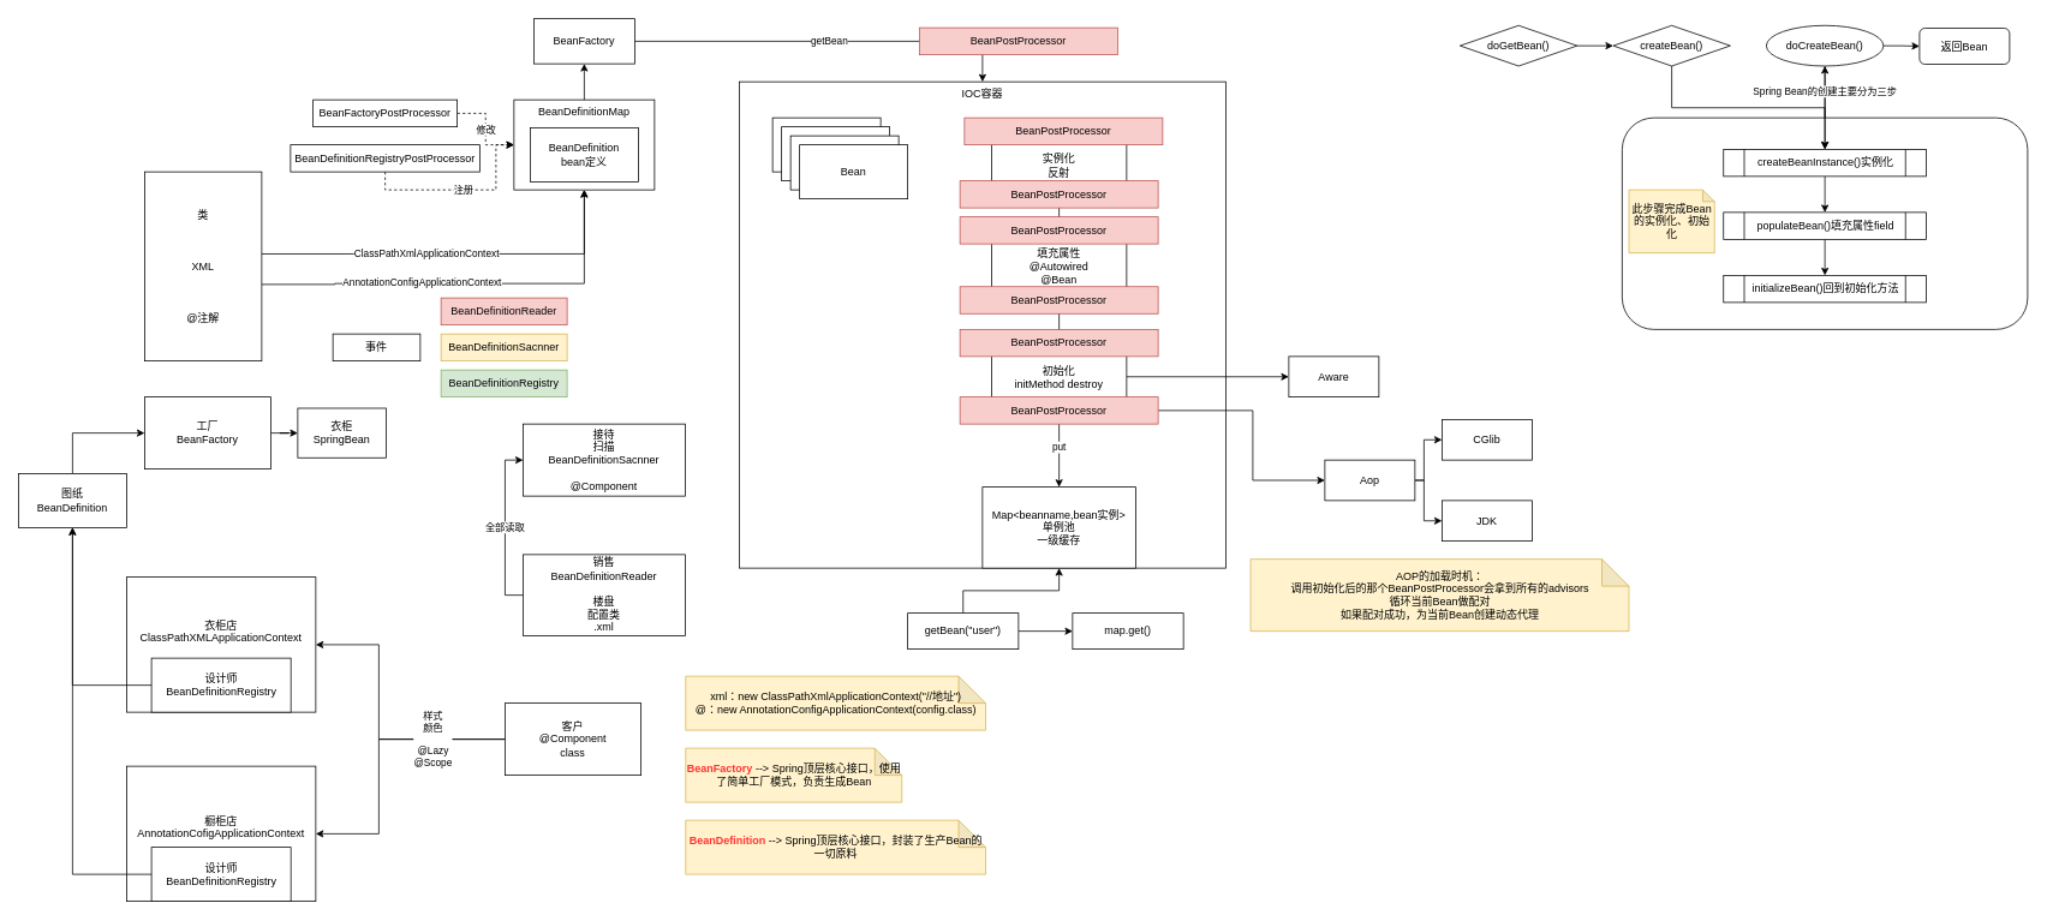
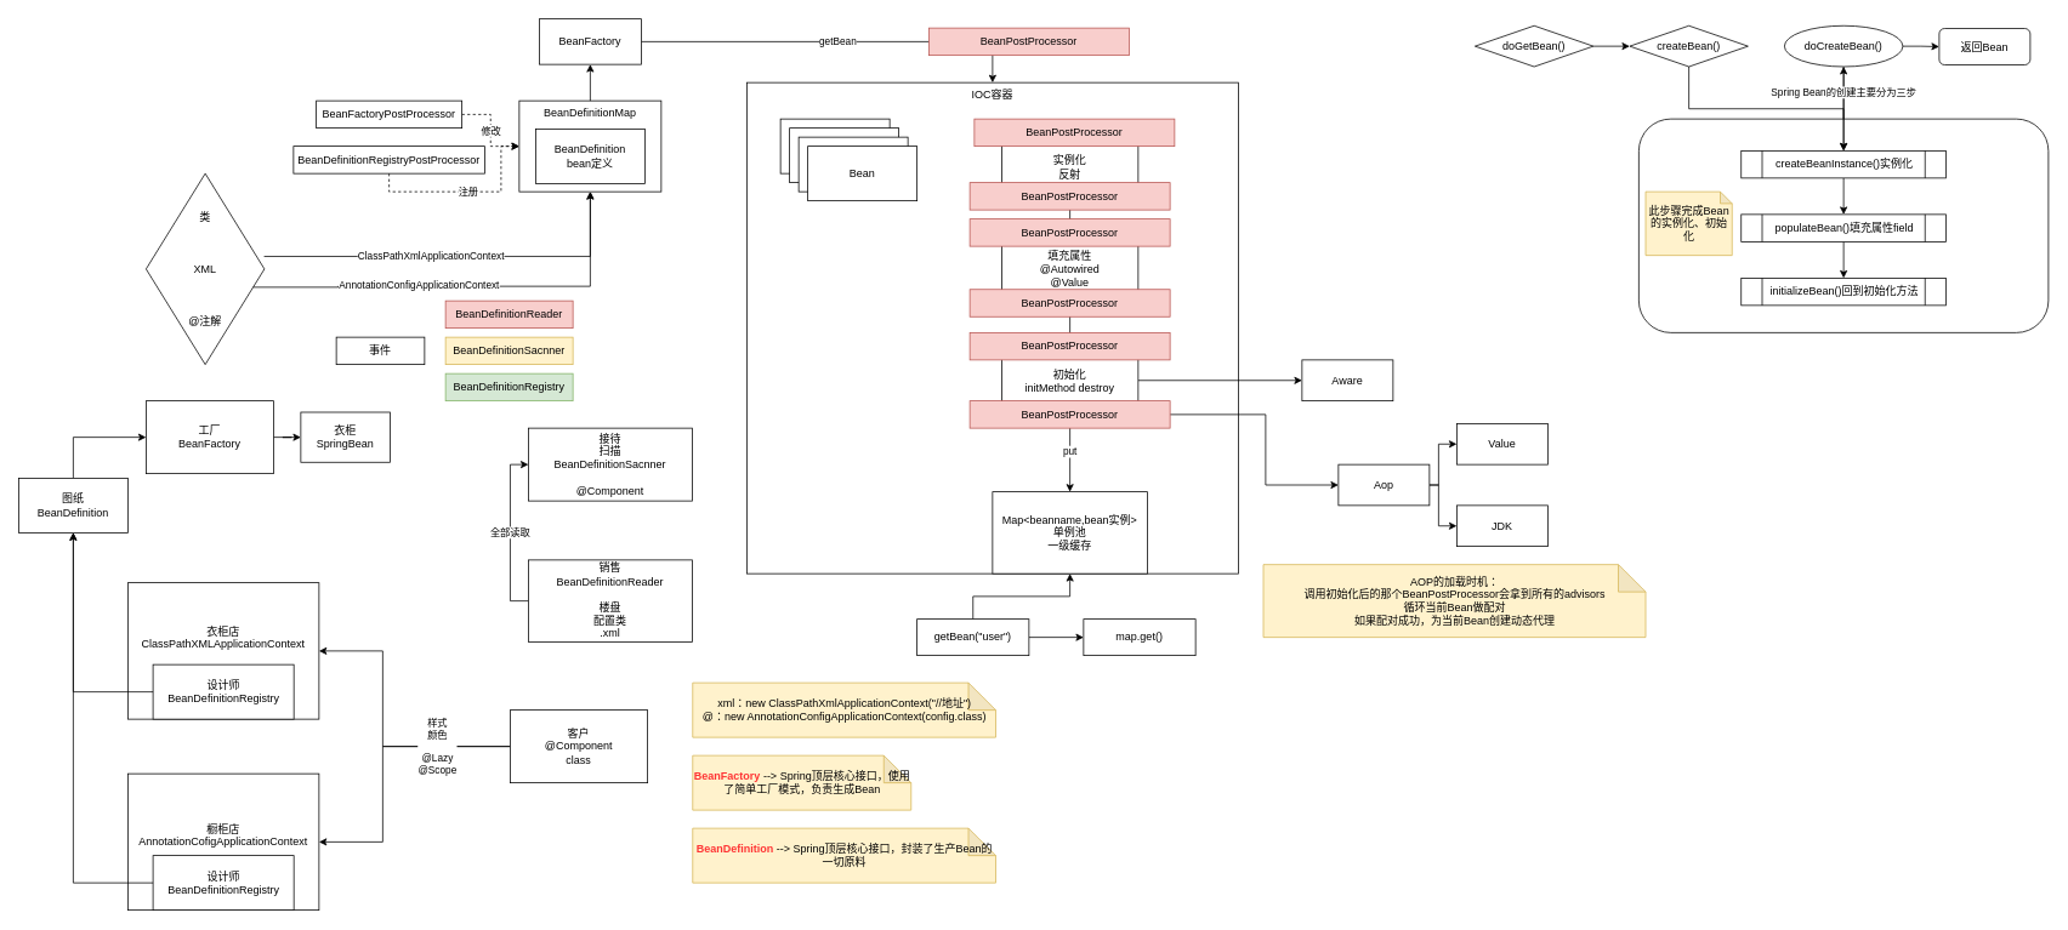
  <mxCell id="0" />
  <mxCell id="1" parent="0" />
  <mxCell id="2" value="" style="edgeStyle=orthogonalEdgeStyle;rounded=0;orthogonalLoop=1;jettySize=auto;html=1;" parent="1" source="3" target="81" edge="1"><mxGeometry relative="1" as="geometry" /></mxCell>
  <mxCell id="3" value="" style="rounded=1;whiteSpace=wrap;html=1;" parent="1" vertex="1"><mxGeometry x="1800" y="130" width="450" height="235" as="geometry" /></mxCell>
  <mxCell id="4" value="ClassPathXmlApplicationContext" style="edgeStyle=orthogonalEdgeStyle;rounded=0;orthogonalLoop=1;jettySize=auto;html=1;exitX=0.997;exitY=0.434;exitDx=0;exitDy=0;entryX=0.5;entryY=1;entryDx=0;entryDy=0;exitPerimeter=0;" parent="1" source="5" target="8" edge="1"><mxGeometry x="-0.148" relative="1" as="geometry"><mxPoint x="300" y="279.5" as="sourcePoint" /><mxPoint x="648" y="172" as="targetPoint" /><mxPoint as="offset" /></mxGeometry></mxCell>
- <mxCell id="5" value="类&lt;br&gt;&lt;br&gt;&lt;br&gt;&lt;br&gt;XML&lt;br&gt;&lt;br&gt;&lt;br&gt;&lt;br&gt;@注解" style="rounded=0;whiteSpace=wrap;html=1;" parent="1" vertex="1"><mxGeometry x="160" y="190" width="130" height="210" as="geometry" /></mxCell>
+ <mxCell id="5" value="类&lt;br&gt;&lt;br&gt;&lt;br&gt;&lt;br&gt;XML&lt;br&gt;&lt;br&gt;&lt;br&gt;&lt;br&gt;@注解" style="rhombus;whiteSpace=wrap;html=1;" parent="1" vertex="1"><mxGeometry x="160" y="190" width="130" height="210" as="geometry" /></mxCell>
  <mxCell id="6" value="AnnotationConfigApplicationContext" style="edgeStyle=orthogonalEdgeStyle;rounded=0;orthogonalLoop=1;jettySize=auto;html=1;" parent="1" source="5" target="8" edge="1"><mxGeometry x="-0.228" y="1" relative="1" as="geometry"><mxPoint x="350" y="340" as="sourcePoint" /><mxPoint x="648" y="184" as="targetPoint" /><Array as="points"><mxPoint x="371" y="315" /><mxPoint x="648" y="314" /></Array><mxPoint as="offset" /></mxGeometry></mxCell>
  <mxCell id="7" value="" style="group" parent="1" vertex="1" connectable="0"><mxGeometry x="570" y="110" width="156" height="100" as="geometry" /></mxCell>
  <mxCell id="8" value="BeanDefinitionMap&lt;br&gt;&lt;br&gt;&lt;br&gt;&lt;br&gt;&lt;br&gt;&lt;br&gt;" style="rounded=0;whiteSpace=wrap;html=1;" parent="7" vertex="1"><mxGeometry width="156" height="100" as="geometry" /></mxCell>
  <mxCell id="9" value="BeanDefinition&lt;br&gt;bean定义" style="rounded=0;whiteSpace=wrap;html=1;" parent="7" vertex="1"><mxGeometry x="18" y="31" width="120" height="60" as="geometry" /></mxCell>
  <mxCell id="10" value="修改" style="edgeStyle=orthogonalEdgeStyle;rounded=0;orthogonalLoop=1;jettySize=auto;html=1;exitX=1;exitY=0.5;exitDx=0;exitDy=0;dashed=1;" parent="1" source="11" target="8" edge="1"><mxGeometry relative="1" as="geometry" /></mxCell>
  <mxCell id="11" value="BeanFactoryPostProcessor" style="rounded=0;whiteSpace=wrap;html=1;" parent="1" vertex="1"><mxGeometry x="347" y="110" width="160" height="30" as="geometry" /></mxCell>
  <mxCell id="12" value="注册" style="edgeStyle=orthogonalEdgeStyle;rounded=0;orthogonalLoop=1;jettySize=auto;html=1;exitX=0.5;exitY=1;exitDx=0;exitDy=0;entryX=0;entryY=0.5;entryDx=0;entryDy=0;dashed=1;" parent="1" source="13" target="8" edge="1"><mxGeometry relative="1" as="geometry"><Array as="points"><mxPoint x="427" y="210" /><mxPoint x="550" y="210" /><mxPoint x="550" y="160" /></Array></mxGeometry></mxCell>
  <mxCell id="13" value="BeanDefinitionRegistryPostProcessor" style="rounded=0;whiteSpace=wrap;html=1;" parent="1" vertex="1"><mxGeometry x="322" y="160" width="210" height="30" as="geometry" /></mxCell>
  <mxCell id="14" value="" style="group" parent="1" vertex="1" connectable="0"><mxGeometry x="369" y="330" width="260" height="110" as="geometry" /></mxCell>
  <mxCell id="15" value="BeanDefinitionReader" style="rounded=0;whiteSpace=wrap;html=1;fillColor=#f8cecc;strokeColor=#b85450;" parent="14" vertex="1"><mxGeometry x="120" width="140" height="30" as="geometry" /></mxCell>
  <mxCell id="16" value="BeanDefinitionSacnner" style="rounded=0;whiteSpace=wrap;html=1;fillColor=#fff2cc;strokeColor=#d6b656;" parent="14" vertex="1"><mxGeometry x="120" y="40" width="140" height="30" as="geometry" /></mxCell>
  <mxCell id="17" value="BeanDefinitionRegistry" style="rounded=0;whiteSpace=wrap;html=1;fillColor=#d5e8d4;strokeColor=#82b366;" parent="14" vertex="1"><mxGeometry x="120" y="80" width="140" height="30" as="geometry" /></mxCell>
  <mxCell id="18" value="事件" style="rounded=0;whiteSpace=wrap;html=1;" parent="14" vertex="1"><mxGeometry y="40" width="97" height="30" as="geometry" /></mxCell>
  <mxCell id="19" value="getBean" style="edgeStyle=orthogonalEdgeStyle;rounded=0;orthogonalLoop=1;jettySize=auto;html=1;" parent="1" source="20" target="22" edge="1"><mxGeometry relative="1" as="geometry" /></mxCell>
  <mxCell id="20" value="BeanFactory" style="whiteSpace=wrap;html=1;rounded=0;" parent="1" vertex="1"><mxGeometry x="592" y="20" width="112" height="50" as="geometry" /></mxCell>
  <mxCell id="21" value="" style="edgeStyle=orthogonalEdgeStyle;rounded=0;orthogonalLoop=1;jettySize=auto;html=1;" parent="1" source="8" target="20" edge="1"><mxGeometry relative="1" as="geometry" /></mxCell>
  <mxCell id="22" value="IOC容器" style="rounded=0;whiteSpace=wrap;html=1;verticalAlign=top;" parent="1" vertex="1"><mxGeometry x="820" y="90" width="540" height="540" as="geometry" /></mxCell>
  <mxCell id="23" value="" style="rounded=0;whiteSpace=wrap;html=1;" parent="1" vertex="1"><mxGeometry x="857" y="130" width="120" height="60" as="geometry" /></mxCell>
  <mxCell id="24" value="" style="rounded=0;whiteSpace=wrap;html=1;" parent="1" vertex="1"><mxGeometry x="867" y="140" width="120" height="60" as="geometry" /></mxCell>
  <mxCell id="25" value="" style="rounded=0;whiteSpace=wrap;html=1;" parent="1" vertex="1"><mxGeometry x="877" y="150" width="120" height="60" as="geometry" /></mxCell>
  <mxCell id="26" value="Bean" style="rounded=0;whiteSpace=wrap;html=1;" parent="1" vertex="1"><mxGeometry x="887" y="160" width="120" height="60" as="geometry" /></mxCell>
  <mxCell id="27" style="edgeStyle=orthogonalEdgeStyle;rounded=0;orthogonalLoop=1;jettySize=auto;html=1;" parent="1" source="28" target="30" edge="1"><mxGeometry relative="1" as="geometry" /></mxCell>
  <mxCell id="28" value="实例化&lt;br&gt;反射" style="rounded=0;whiteSpace=wrap;html=1;" parent="1" vertex="1"><mxGeometry x="1100" y="155" width="150" height="55" as="geometry" /></mxCell>
  <mxCell id="29" style="edgeStyle=orthogonalEdgeStyle;rounded=0;orthogonalLoop=1;jettySize=auto;html=1;entryX=0.5;entryY=0;entryDx=0;entryDy=0;" parent="1" source="30" target="33" edge="1"><mxGeometry relative="1" as="geometry" /></mxCell>
- <mxCell id="30" value="填充属性&lt;br&gt;@Autowired&lt;br&gt;@Bean" style="rounded=0;whiteSpace=wrap;html=1;" parent="1" vertex="1"><mxGeometry x="1100" y="267.5" width="150" height="55" as="geometry" /></mxCell>
+ <mxCell id="30" value="填充属性&lt;br&gt;@Autowired&lt;br&gt;@Value" style="rounded=0;whiteSpace=wrap;html=1;" parent="1" vertex="1"><mxGeometry x="1100" y="267.5" width="150" height="55" as="geometry" /></mxCell>
  <mxCell id="31" value="put" style="edgeStyle=orthogonalEdgeStyle;rounded=0;orthogonalLoop=1;jettySize=auto;html=1;entryX=0.5;entryY=0;entryDx=0;entryDy=0;" parent="1" source="33" target="34" edge="1"><mxGeometry x="0.077" relative="1" as="geometry"><mxPoint as="offset" /></mxGeometry></mxCell>
  <mxCell id="32" style="edgeStyle=orthogonalEdgeStyle;rounded=0;orthogonalLoop=1;jettySize=auto;html=1;" parent="1" source="33" target="43" edge="1"><mxGeometry relative="1" as="geometry" /></mxCell>
  <mxCell id="33" value="初始化&lt;br&gt;initMethod destroy" style="rounded=0;whiteSpace=wrap;html=1;" parent="1" vertex="1"><mxGeometry x="1100" y="390" width="150" height="55" as="geometry" /></mxCell>
  <mxCell id="34" value="Map&amp;lt;beanname,bean实例&amp;gt;&lt;br&gt;单例池&lt;br&gt;一级缓存" style="rounded=0;whiteSpace=wrap;html=1;" parent="1" vertex="1"><mxGeometry x="1090" y="540" width="170" height="90" as="geometry" /></mxCell>
  <mxCell id="35" value="BeanPostProcessor" style="rounded=0;whiteSpace=wrap;html=1;fillColor=#f8cecc;strokeColor=#b85450;" parent="1" vertex="1"><mxGeometry x="1070" y="130" width="220" height="30" as="geometry" /></mxCell>
  <mxCell id="36" value="BeanPostProcessor" style="rounded=0;whiteSpace=wrap;html=1;fillColor=#f8cecc;strokeColor=#b85450;" parent="1" vertex="1"><mxGeometry x="1020" y="30" width="220" height="30" as="geometry" /></mxCell>
  <mxCell id="37" value="BeanPostProcessor" style="rounded=0;whiteSpace=wrap;html=1;fillColor=#f8cecc;strokeColor=#b85450;" parent="1" vertex="1"><mxGeometry x="1065" y="200" width="220" height="30" as="geometry" /></mxCell>
  <mxCell id="38" value="BeanPostProcessor" style="rounded=0;whiteSpace=wrap;html=1;fillColor=#f8cecc;strokeColor=#b85450;" parent="1" vertex="1"><mxGeometry x="1065" y="240" width="220" height="30" as="geometry" /></mxCell>
  <mxCell id="39" value="BeanPostProcessor" style="rounded=0;whiteSpace=wrap;html=1;fillColor=#f8cecc;strokeColor=#b85450;" parent="1" vertex="1"><mxGeometry x="1065" y="317.5" width="220" height="30" as="geometry" /></mxCell>
  <mxCell id="40" value="BeanPostProcessor" style="rounded=0;whiteSpace=wrap;html=1;fillColor=#f8cecc;strokeColor=#b85450;" parent="1" vertex="1"><mxGeometry x="1065" y="365" width="220" height="30" as="geometry" /></mxCell>
  <mxCell id="41" style="edgeStyle=orthogonalEdgeStyle;rounded=0;orthogonalLoop=1;jettySize=auto;html=1;entryX=0;entryY=0.5;entryDx=0;entryDy=0;" parent="1" source="42" target="46" edge="1"><mxGeometry relative="1" as="geometry"><mxPoint x="1410" y="550" as="targetPoint" /><Array as="points"><mxPoint x="1390" y="455" /><mxPoint x="1390" y="533" /></Array></mxGeometry></mxCell>
  <mxCell id="42" value="BeanPostProcessor" style="rounded=0;whiteSpace=wrap;html=1;fillColor=#f8cecc;strokeColor=#b85450;" parent="1" vertex="1"><mxGeometry x="1065" y="440" width="220" height="30" as="geometry" /></mxCell>
  <mxCell id="43" value="Aware" style="rounded=0;whiteSpace=wrap;html=1;" parent="1" vertex="1"><mxGeometry x="1430" y="395" width="100" height="45" as="geometry" /></mxCell>
  <mxCell id="44" style="edgeStyle=orthogonalEdgeStyle;rounded=0;orthogonalLoop=1;jettySize=auto;html=1;entryX=0;entryY=0.5;entryDx=0;entryDy=0;" parent="1" source="46" target="47" edge="1"><mxGeometry relative="1" as="geometry"><Array as="points"><mxPoint x="1580" y="532" /><mxPoint x="1580" y="488" /></Array></mxGeometry></mxCell>
  <mxCell id="45" style="edgeStyle=orthogonalEdgeStyle;rounded=0;orthogonalLoop=1;jettySize=auto;html=1;entryX=0;entryY=0.5;entryDx=0;entryDy=0;" parent="1" source="46" target="48" edge="1"><mxGeometry relative="1" as="geometry"><Array as="points"><mxPoint x="1580" y="532" /><mxPoint x="1580" y="578" /></Array></mxGeometry></mxCell>
  <mxCell id="46" value="Aop" style="rounded=0;whiteSpace=wrap;html=1;" parent="1" vertex="1"><mxGeometry x="1470" y="510" width="100" height="45" as="geometry" /></mxCell>
- <mxCell id="47" value="CGlib" style="rounded=0;whiteSpace=wrap;html=1;" parent="1" vertex="1"><mxGeometry x="1600" y="465" width="100" height="45" as="geometry" /></mxCell>
+ <mxCell id="47" value="Value" style="rounded=0;whiteSpace=wrap;html=1;" parent="1" vertex="1"><mxGeometry x="1600" y="465" width="100" height="45" as="geometry" /></mxCell>
  <mxCell id="48" value="JDK" style="rounded=0;whiteSpace=wrap;html=1;" parent="1" vertex="1"><mxGeometry x="1600" y="555" width="100" height="45" as="geometry" /></mxCell>
  <mxCell id="49" style="edgeStyle=orthogonalEdgeStyle;rounded=0;orthogonalLoop=1;jettySize=auto;html=1;" parent="1" source="51" target="34" edge="1"><mxGeometry relative="1" as="geometry" /></mxCell>
  <mxCell id="50" style="edgeStyle=orthogonalEdgeStyle;rounded=0;orthogonalLoop=1;jettySize=auto;html=1;exitX=1;exitY=0.5;exitDx=0;exitDy=0;" parent="1" source="51" target="52" edge="1"><mxGeometry relative="1" as="geometry"><mxPoint x="1170" y="699.8" as="targetPoint" /></mxGeometry></mxCell>
  <mxCell id="51" value="getBean(&quot;user&quot;)" style="rounded=0;whiteSpace=wrap;html=1;" parent="1" vertex="1"><mxGeometry x="1007" y="680" width="123" height="40" as="geometry" /></mxCell>
  <mxCell id="52" value="map.get()" style="rounded=0;whiteSpace=wrap;html=1;" parent="1" vertex="1"><mxGeometry x="1190" y="680" width="123" height="40" as="geometry" /></mxCell>
  <mxCell id="53" value="" style="group" parent="1" vertex="1" connectable="0"><mxGeometry x="580.06" y="470" width="180" height="235" as="geometry" /></mxCell>
  <mxCell id="54" value="接待&lt;br&gt;扫描&lt;br&gt;BeanDefinitionSacnner&lt;br&gt;&lt;br&gt;@Component" style="rounded=0;whiteSpace=wrap;html=1;" parent="53" vertex="1"><mxGeometry width="180" height="80" as="geometry" /></mxCell>
  <mxCell id="55" value="全部读取" style="edgeStyle=orthogonalEdgeStyle;rounded=0;orthogonalLoop=1;jettySize=auto;html=1;exitX=0;exitY=0.5;exitDx=0;exitDy=0;entryX=0;entryY=0.5;entryDx=0;entryDy=0;" parent="53" source="56" target="54" edge="1"><mxGeometry relative="1" as="geometry" /></mxCell>
  <mxCell id="56" value="销售&lt;br&gt;BeanDefinitionReader&lt;br&gt;&lt;br&gt;楼盘&lt;br&gt;配置类&lt;br&gt;.xml" style="rounded=0;whiteSpace=wrap;html=1;" parent="53" vertex="1"><mxGeometry y="145" width="180" height="90" as="geometry" /></mxCell>
  <mxCell id="57" style="edgeStyle=orthogonalEdgeStyle;rounded=0;orthogonalLoop=1;jettySize=auto;html=1;exitX=0;exitY=0.5;exitDx=0;exitDy=0;entryX=1;entryY=0.5;entryDx=0;entryDy=0;" parent="1" source="59" target="61" edge="1"><mxGeometry relative="1" as="geometry"><Array as="points"><mxPoint x="420" y="820" /><mxPoint x="420" y="715" /></Array></mxGeometry></mxCell>
  <mxCell id="58" value="样式&lt;br&gt;颜色&lt;br&gt;&lt;br&gt;@Lazy&lt;br&gt;@Scope" style="edgeStyle=orthogonalEdgeStyle;rounded=0;orthogonalLoop=1;jettySize=auto;html=1;exitX=0;exitY=0.5;exitDx=0;exitDy=0;entryX=1;entryY=0.5;entryDx=0;entryDy=0;" parent="1" source="59" target="63" edge="1"><mxGeometry x="-0.492" relative="1" as="geometry"><Array as="points"><mxPoint x="420" y="820" /><mxPoint x="420" y="925" /></Array><mxPoint as="offset" /></mxGeometry></mxCell>
  <mxCell id="59" value="客户&lt;br&gt;@Component&lt;br&gt;class" style="rounded=0;whiteSpace=wrap;html=1;" parent="1" vertex="1"><mxGeometry x="560" y="780" width="151" height="80" as="geometry" /></mxCell>
  <mxCell id="60" value="" style="group" parent="1" vertex="1" connectable="0"><mxGeometry x="140" y="640" width="210" height="360" as="geometry" /></mxCell>
  <mxCell id="61" value="衣柜店&lt;br&gt;ClassPathXMLApplicationContext&lt;br&gt;&lt;br&gt;&lt;br&gt;" style="rounded=0;whiteSpace=wrap;html=1;" parent="60" vertex="1"><mxGeometry width="210.0" height="150" as="geometry" /></mxCell>
  <mxCell id="62" value="设计师&lt;br&gt;BeanDefinitionRegistry" style="rounded=0;whiteSpace=wrap;html=1;" parent="60" vertex="1"><mxGeometry x="27.632" y="90" width="154.737" height="60" as="geometry" /></mxCell>
  <mxCell id="63" value="橱柜店&lt;br&gt;AnnotationCofigApplicationContext&lt;br&gt;&lt;br&gt;" style="rounded=0;whiteSpace=wrap;html=1;" parent="60" vertex="1"><mxGeometry y="210" width="210.0" height="150" as="geometry" /></mxCell>
  <mxCell id="64" value="设计师&lt;br&gt;BeanDefinitionRegistry" style="rounded=0;whiteSpace=wrap;html=1;" parent="60" vertex="1"><mxGeometry x="27.632" y="300" width="154.737" height="60" as="geometry" /></mxCell>
  <mxCell id="65" style="edgeStyle=orthogonalEdgeStyle;rounded=0;orthogonalLoop=1;jettySize=auto;html=1;exitX=0;exitY=0.5;exitDx=0;exitDy=0;entryX=0.5;entryY=1;entryDx=0;entryDy=0;" parent="1" source="62" target="68" edge="1"><mxGeometry relative="1" as="geometry"><mxPoint x="60" y="580" as="targetPoint" /></mxGeometry></mxCell>
  <mxCell id="66" style="edgeStyle=orthogonalEdgeStyle;rounded=0;orthogonalLoop=1;jettySize=auto;html=1;exitX=0;exitY=0.5;exitDx=0;exitDy=0;entryX=0.5;entryY=1;entryDx=0;entryDy=0;" parent="1" source="64" target="68" edge="1"><mxGeometry relative="1" as="geometry"><mxPoint x="60" y="580" as="targetPoint" /></mxGeometry></mxCell>
  <mxCell id="67" style="edgeStyle=orthogonalEdgeStyle;rounded=0;orthogonalLoop=1;jettySize=auto;html=1;exitX=0.5;exitY=0;exitDx=0;exitDy=0;entryX=0;entryY=0.5;entryDx=0;entryDy=0;" parent="1" source="68" target="70" edge="1"><mxGeometry relative="1" as="geometry" /></mxCell>
  <mxCell id="68" value="图纸&lt;br&gt;BeanDefinition" style="rounded=0;whiteSpace=wrap;html=1;" parent="1" vertex="1"><mxGeometry x="20" y="525" width="120" height="60" as="geometry" /></mxCell>
  <mxCell id="69" style="edgeStyle=orthogonalEdgeStyle;rounded=0;orthogonalLoop=1;jettySize=auto;html=1;exitX=1;exitY=0.5;exitDx=0;exitDy=0;" parent="1" source="70" target="71" edge="1"><mxGeometry relative="1" as="geometry" /></mxCell>
  <mxCell id="70" value="工厂&lt;br&gt;BeanFactory" style="rounded=0;whiteSpace=wrap;html=1;" parent="1" vertex="1"><mxGeometry x="160" y="440" width="140" height="80" as="geometry" /></mxCell>
  <mxCell id="71" value="衣柜&lt;br&gt;SpringBean" style="rounded=0;whiteSpace=wrap;html=1;" parent="1" vertex="1"><mxGeometry x="330" y="452.5" width="98" height="55" as="geometry" /></mxCell>
  <mxCell id="72" value="xml：new ClassPathXmlApplicationContext(&quot;//地址&quot;)&lt;br&gt;@：new AnnotationConfigApplicationContext(config.class)" style="shape=note;whiteSpace=wrap;html=1;backgroundOutline=1;darkOpacity=0.05;fillColor=#fff2cc;strokeColor=#d6b656;" parent="1" vertex="1"><mxGeometry x="760.5" y="750" width="333" height="60" as="geometry" /></mxCell>
  <mxCell id="73" value="&lt;b&gt;&lt;font color=&quot;#ff3333&quot;&gt;BeanFactory&lt;/font&gt;&lt;/b&gt; --&amp;gt; Spring顶层核心接口，使用了简单工厂模式，负责生成Bean" style="shape=note;whiteSpace=wrap;html=1;backgroundOutline=1;darkOpacity=0.05;fillColor=#fff2cc;strokeColor=#d6b656;" parent="1" vertex="1"><mxGeometry x="760.5" y="830" width="240" height="60" as="geometry" /></mxCell>
  <mxCell id="74" value="&lt;b&gt;&lt;font color=&quot;#ff3333&quot;&gt;BeanDefinition&lt;/font&gt;&lt;/b&gt;&amp;nbsp;--&amp;gt; Spring顶层核心接口，封装了生产Bean的一切原料" style="shape=note;whiteSpace=wrap;html=1;backgroundOutline=1;darkOpacity=0.05;fillColor=#fff2cc;strokeColor=#d6b656;" parent="1" vertex="1"><mxGeometry x="760.5" y="910" width="333" height="60" as="geometry" /></mxCell>
  <mxCell id="75" style="edgeStyle=orthogonalEdgeStyle;rounded=0;orthogonalLoop=1;jettySize=auto;html=1;" parent="1" source="76" target="78" edge="1"><mxGeometry relative="1" as="geometry" /></mxCell>
  <mxCell id="76" value="doGetBean()" style="rhombus;whiteSpace=wrap;html=1;" parent="1" vertex="1"><mxGeometry x="1620" y="27.5" width="130" height="45" as="geometry" /></mxCell>
  <mxCell id="77" style="edgeStyle=orthogonalEdgeStyle;rounded=0;orthogonalLoop=1;jettySize=auto;html=1;" parent="1" source="78" target="84" edge="1"><mxGeometry relative="1" as="geometry" /></mxCell>
  <mxCell id="78" value="createBean()" style="rhombus;whiteSpace=wrap;html=1;" parent="1" vertex="1"><mxGeometry x="1790" y="27.5" width="130" height="45" as="geometry" /></mxCell>
  <mxCell id="79" style="edgeStyle=orthogonalEdgeStyle;rounded=0;orthogonalLoop=1;jettySize=auto;html=1;entryX=0;entryY=0.5;entryDx=0;entryDy=0;" parent="1" source="81" target="82" edge="1"><mxGeometry relative="1" as="geometry" /></mxCell>
  <mxCell id="80" value="Spring Bean的创建主要分为三步" style="edgeStyle=orthogonalEdgeStyle;rounded=0;orthogonalLoop=1;jettySize=auto;html=1;" parent="1" source="81" target="84" edge="1"><mxGeometry x="-0.405" relative="1" as="geometry"><mxPoint as="offset" /></mxGeometry></mxCell>
  <mxCell id="81" value="doCreateBean()" style="ellipse;whiteSpace=wrap;html=1;" parent="1" vertex="1"><mxGeometry x="1960" y="27.5" width="130" height="45" as="geometry" /></mxCell>
  <mxCell id="82" value="返回Bean" style="rounded=1;whiteSpace=wrap;html=1;" parent="1" vertex="1"><mxGeometry x="2130" y="30.5" width="100" height="40" as="geometry" /></mxCell>
  <mxCell id="83" style="edgeStyle=orthogonalEdgeStyle;rounded=0;orthogonalLoop=1;jettySize=auto;html=1;entryX=0.5;entryY=0;entryDx=0;entryDy=0;" parent="1" source="84" target="86" edge="1"><mxGeometry relative="1" as="geometry" /></mxCell>
  <mxCell id="84" value="createBeanInstance()实例化" style="shape=process;whiteSpace=wrap;html=1;backgroundOutline=1;" parent="1" vertex="1"><mxGeometry x="1912.5" y="165" width="225" height="30" as="geometry" /></mxCell>
  <mxCell id="85" style="edgeStyle=orthogonalEdgeStyle;rounded=0;orthogonalLoop=1;jettySize=auto;html=1;" parent="1" source="86" target="87" edge="1"><mxGeometry relative="1" as="geometry" /></mxCell>
  <mxCell id="86" value="populateBean()填充属性field" style="shape=process;whiteSpace=wrap;html=1;backgroundOutline=1;" parent="1" vertex="1"><mxGeometry x="1912.5" y="235" width="225" height="30" as="geometry" /></mxCell>
  <mxCell id="87" value="initializeBean()回到初始化方法" style="shape=process;whiteSpace=wrap;html=1;backgroundOutline=1;" parent="1" vertex="1"><mxGeometry x="1912.5" y="305" width="225" height="30" as="geometry" /></mxCell>
  <mxCell id="88" value="此步骤完成Bean的实例化、初始化" style="shape=note;whiteSpace=wrap;html=1;backgroundOutline=1;darkOpacity=0.05;size=13;fillColor=#fff2cc;strokeColor=#d6b656;" parent="1" vertex="1"><mxGeometry x="1807.5" y="210" width="95" height="70" as="geometry" /></mxCell>
  <mxCell id="89" value="AOP的加载时机：&lt;br&gt;调用初始化后的那个BeanPostProcessor会拿到所有的advisors&lt;br&gt;循环当前Bean做配对&lt;br&gt;如果配对成功，为当前Bean创建动态代理" style="shape=note;whiteSpace=wrap;html=1;backgroundOutline=1;darkOpacity=0.05;fillColor=#fff2cc;strokeColor=#d6b656;" vertex="1" parent="1"><mxGeometry x="1387.5" y="620" width="420" height="80" as="geometry" /></mxCell>
